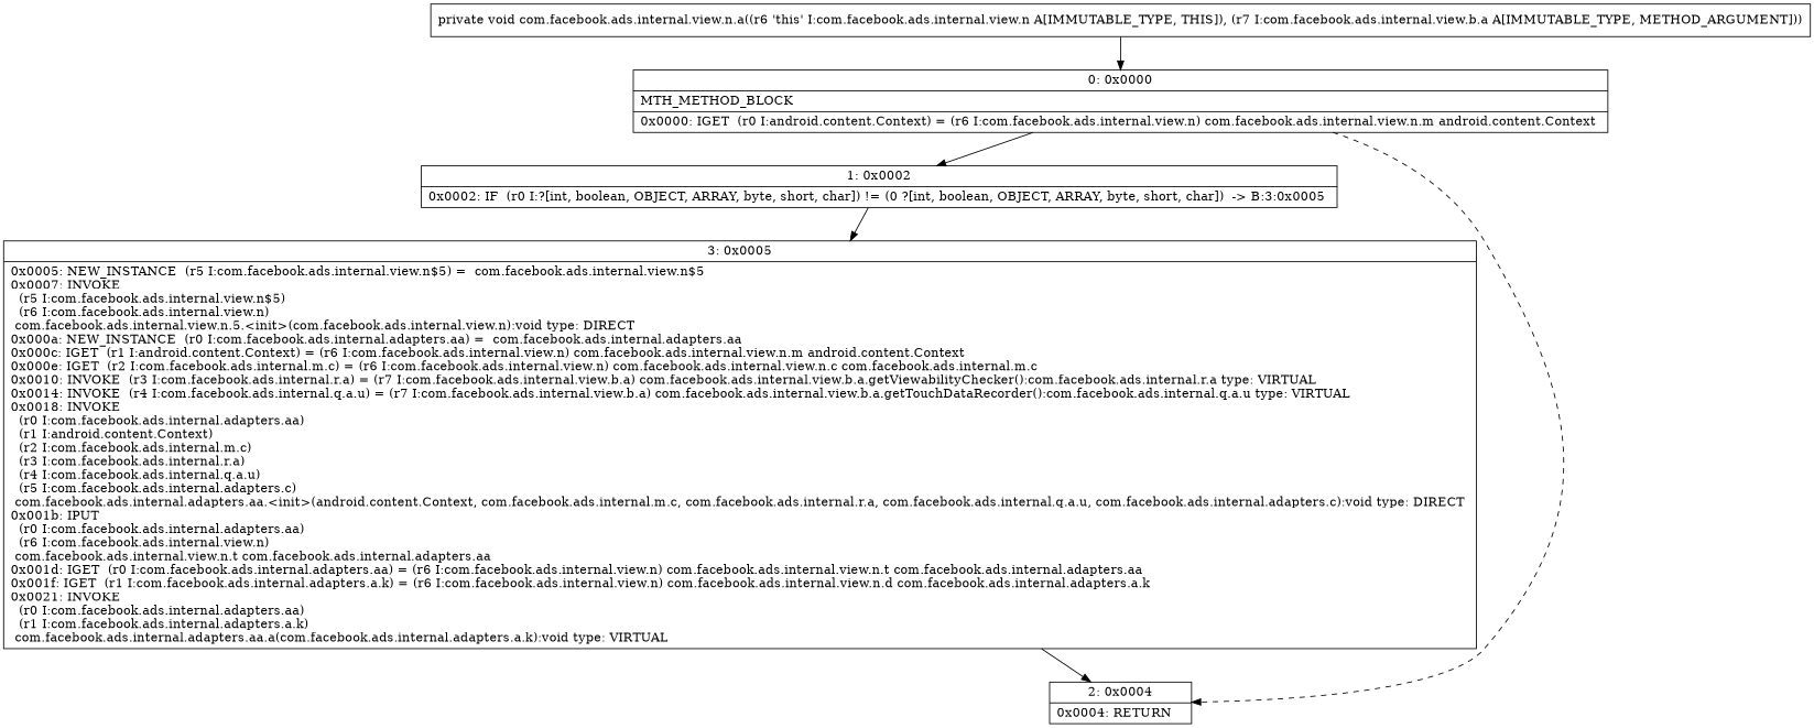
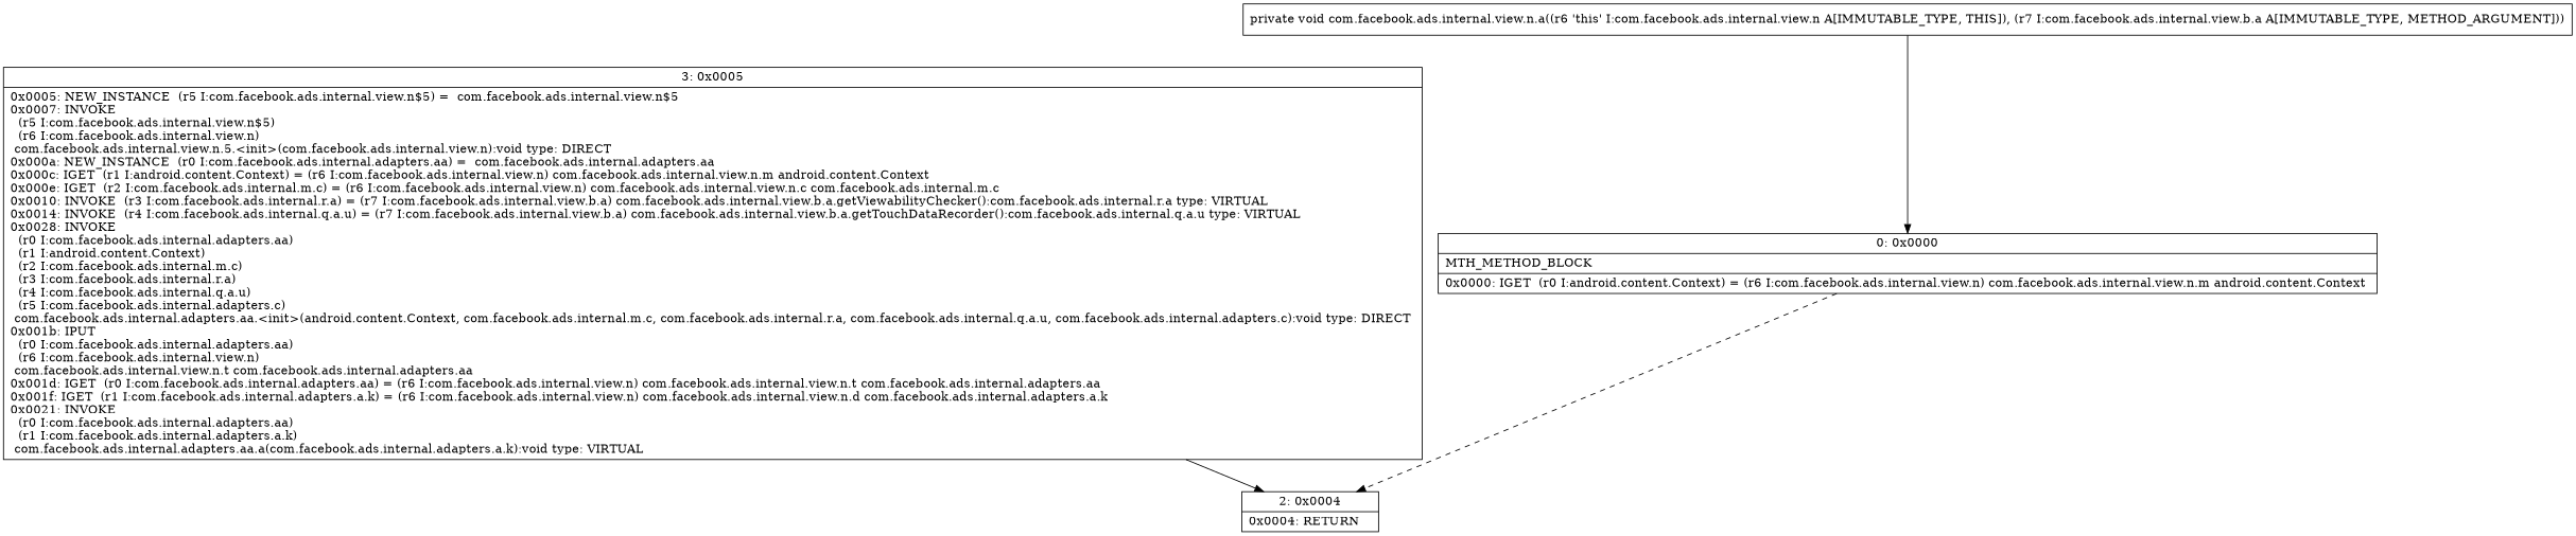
  digraph {
    node [shape=record]
    n1 [label="{0\:\ 0x0000|MTH_METHOD_BLOCK\l|0x0000: IGET  (r0 I:android.content.Context) = (r6 I:com.facebook.ads.internal.view.n) com.facebook.ads.internal.view.n.m android.content.Context \l}"]
-   n2 [label="{1\:\ 0x0002|0x0002: IF  (r0 I:?[int, boolean, OBJECT, ARRAY, byte, short, char]) != (0 ?[int, boolean, OBJECT, ARRAY, byte, short, char])  \-\> B:3:0x0005 \l}"]
    n3 [label="{2\:\ 0x0004|0x0004: RETURN   \l}"]
-   n4 [label="{3\:\ 0x0005|0x0005: NEW_INSTANCE  (r5 I:com.facebook.ads.internal.view.n$5) =  com.facebook.ads.internal.view.n$5 \l0x0007: INVOKE  \l  (r5 I:com.facebook.ads.internal.view.n$5)\l  (r6 I:com.facebook.ads.internal.view.n)\l com.facebook.ads.internal.view.n.5.\<init\>(com.facebook.ads.internal.view.n):void type: DIRECT \l0x000a: NEW_INSTANCE  (r0 I:com.facebook.ads.internal.adapters.aa) =  com.facebook.ads.internal.adapters.aa \l0x000c: IGET  (r1 I:android.content.Context) = (r6 I:com.facebook.ads.internal.view.n) com.facebook.ads.internal.view.n.m android.content.Context \l0x000e: IGET  (r2 I:com.facebook.ads.internal.m.c) = (r6 I:com.facebook.ads.internal.view.n) com.facebook.ads.internal.view.n.c com.facebook.ads.internal.m.c \l0x0010: INVOKE  (r3 I:com.facebook.ads.internal.r.a) = (r7 I:com.facebook.ads.internal.view.b.a) com.facebook.ads.internal.view.b.a.getViewabilityChecker():com.facebook.ads.internal.r.a type: VIRTUAL \l0x0014: INVOKE  (r4 I:com.facebook.ads.internal.q.a.u) = (r7 I:com.facebook.ads.internal.view.b.a) com.facebook.ads.internal.view.b.a.getTouchDataRecorder():com.facebook.ads.internal.q.a.u type: VIRTUAL \l0x0018: INVOKE  \l  (r0 I:com.facebook.ads.internal.adapters.aa)\l  (r1 I:android.content.Context)\l  (r2 I:com.facebook.ads.internal.m.c)\l  (r3 I:com.facebook.ads.internal.r.a)\l  (r4 I:com.facebook.ads.internal.q.a.u)\l  (r5 I:com.facebook.ads.internal.adapters.c)\l com.facebook.ads.internal.adapters.aa.\<init\>(android.content.Context, com.facebook.ads.internal.m.c, com.facebook.ads.internal.r.a, com.facebook.ads.internal.q.a.u, com.facebook.ads.internal.adapters.c):void type: DIRECT \l0x001b: IPUT  \l  (r0 I:com.facebook.ads.internal.adapters.aa)\l  (r6 I:com.facebook.ads.internal.view.n)\l com.facebook.ads.internal.view.n.t com.facebook.ads.internal.adapters.aa \l0x001d: IGET  (r0 I:com.facebook.ads.internal.adapters.aa) = (r6 I:com.facebook.ads.internal.view.n) com.facebook.ads.internal.view.n.t com.facebook.ads.internal.adapters.aa \l0x001f: IGET  (r1 I:com.facebook.ads.internal.adapters.a.k) = (r6 I:com.facebook.ads.internal.view.n) com.facebook.ads.internal.view.n.d com.facebook.ads.internal.adapters.a.k \l0x0021: INVOKE  \l  (r0 I:com.facebook.ads.internal.adapters.aa)\l  (r1 I:com.facebook.ads.internal.adapters.a.k)\l com.facebook.ads.internal.adapters.aa.a(com.facebook.ads.internal.adapters.a.k):void type: VIRTUAL \l}"]
+   n4 [label="{3\:\ 0x0005|0x0005: NEW_INSTANCE  (r5 I:com.facebook.ads.internal.view.n$5) =  com.facebook.ads.internal.view.n$5 \l0x0007: INVOKE  \l  (r5 I:com.facebook.ads.internal.view.n$5)\l  (r6 I:com.facebook.ads.internal.view.n)\l com.facebook.ads.internal.view.n.5.\<init\>(com.facebook.ads.internal.view.n):void type: DIRECT \l0x000a: NEW_INSTANCE  (r0 I:com.facebook.ads.internal.adapters.aa) =  com.facebook.ads.internal.adapters.aa \l0x000c: IGET  (r1 I:android.content.Context) = (r6 I:com.facebook.ads.internal.view.n) com.facebook.ads.internal.view.n.m android.content.Context \l0x000e: IGET  (r2 I:com.facebook.ads.internal.m.c) = (r6 I:com.facebook.ads.internal.view.n) com.facebook.ads.internal.view.n.c com.facebook.ads.internal.m.c \l0x0010: INVOKE  (r3 I:com.facebook.ads.internal.r.a) = (r7 I:com.facebook.ads.internal.view.b.a) com.facebook.ads.internal.view.b.a.getViewabilityChecker():com.facebook.ads.internal.r.a type: VIRTUAL \l0x0014: INVOKE  (r4 I:com.facebook.ads.internal.q.a.u) = (r7 I:com.facebook.ads.internal.view.b.a) com.facebook.ads.internal.view.b.a.getTouchDataRecorder():com.facebook.ads.internal.q.a.u type: VIRTUAL \l0x0028: INVOKE  \l  (r0 I:com.facebook.ads.internal.adapters.aa)\l  (r1 I:android.content.Context)\l  (r2 I:com.facebook.ads.internal.m.c)\l  (r3 I:com.facebook.ads.internal.r.a)\l  (r4 I:com.facebook.ads.internal.q.a.u)\l  (r5 I:com.facebook.ads.internal.adapters.c)\l com.facebook.ads.internal.adapters.aa.\<init\>(android.content.Context, com.facebook.ads.internal.m.c, com.facebook.ads.internal.r.a, com.facebook.ads.internal.q.a.u, com.facebook.ads.internal.adapters.c):void type: DIRECT \l0x001b: IPUT  \l  (r0 I:com.facebook.ads.internal.adapters.aa)\l  (r6 I:com.facebook.ads.internal.view.n)\l com.facebook.ads.internal.view.n.t com.facebook.ads.internal.adapters.aa \l0x001d: IGET  (r0 I:com.facebook.ads.internal.adapters.aa) = (r6 I:com.facebook.ads.internal.view.n) com.facebook.ads.internal.view.n.t com.facebook.ads.internal.adapters.aa \l0x001f: IGET  (r1 I:com.facebook.ads.internal.adapters.a.k) = (r6 I:com.facebook.ads.internal.view.n) com.facebook.ads.internal.view.n.d com.facebook.ads.internal.adapters.a.k \l0x0021: INVOKE  \l  (r0 I:com.facebook.ads.internal.adapters.aa)\l  (r1 I:com.facebook.ads.internal.adapters.a.k)\l com.facebook.ads.internal.adapters.aa.a(com.facebook.ads.internal.adapters.a.k):void type: VIRTUAL \l}"]
    n5 [label="{private void com.facebook.ads.internal.view.n.a((r6 'this' I:com.facebook.ads.internal.view.n A[IMMUTABLE_TYPE, THIS]), (r7 I:com.facebook.ads.internal.view.b.a A[IMMUTABLE_TYPE, METHOD_ARGUMENT])) }"]
-   n1 -> n2
    n1 -> n3 [style=dashed]
-   n2 -> n4
    n4 -> n3
    n5 -> n1
  }
